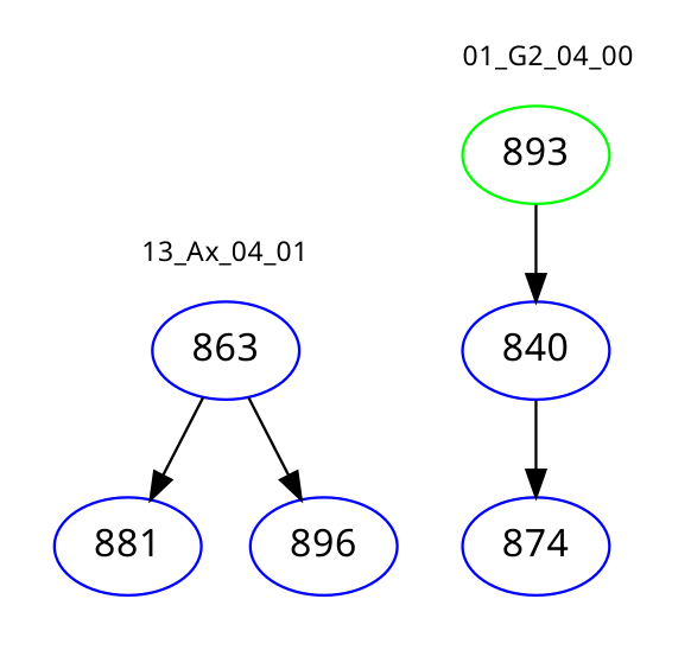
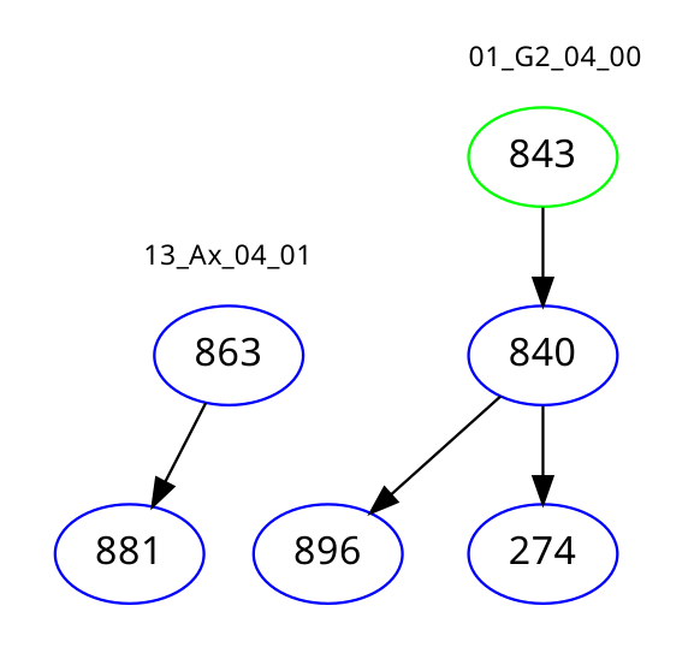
  digraph {
    fontname="Noto Sans"
    node [color=blue fontname="Noto Sans"]
    edge [color=black fontname="Noto Sans"]
    n1 [label=881]
    n2 [label=863]
    n3 [label=896]
-   n4 [color=green label=893]
+   n4 [color=green label=843]
    n5 [label=840]
-   n6 [label=874]
+   n6 [label=274]
    subgraph cluster_1 {
      color=white
      fontsize=10
      label="13_Ax_04_01"
      n1
      n2
      n3
    }
    subgraph cluster_2 {
      color=white
      fontsize=10
      label="01_G2_04_00"
      n4
      n5
      n6
    }
    n2 -> n1
-   n2 -> n3
+   n5 -> n3
    n4 -> n5
    n5 -> n6
  }
